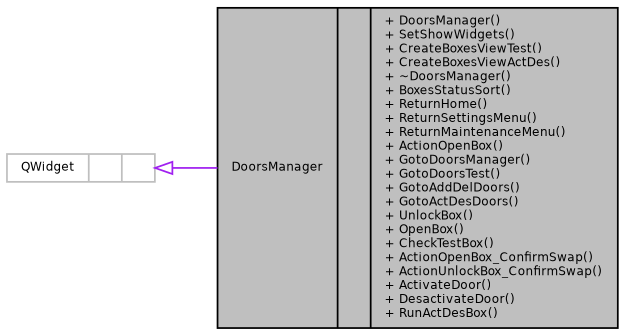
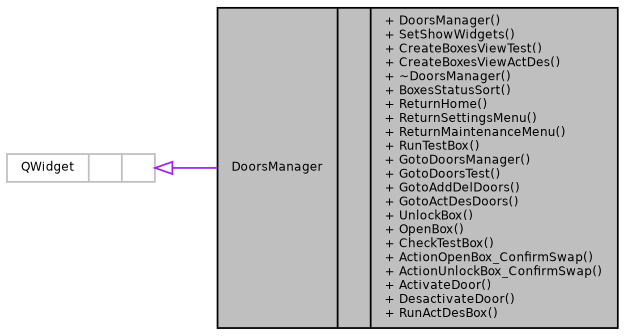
  digraph {
    rankdir=LR
    node [fontname=Helvetica fontsize=7 shape=record]
-   n1 [color=black fillcolor=grey75 fontcolor=black height=0.2 label="{DoorsManager\n||+ DoorsManager()\l+ SetShowWidgets()\l+ CreateBoxesViewTest()\l+ CreateBoxesViewActDes()\l+ ~DoorsManager()\l+ BoxesStatusSort()\l+ ReturnHome()\l+ ReturnSettingsMenu()\l+ ReturnMaintenanceMenu()\l+ ActionOpenBox()\l+ GotoDoorsManager()\l+ GotoDoorsTest()\l+ GotoAddDelDoors()\l+ GotoActDesDoors()\l+ UnlockBox()\l+ OpenBox()\l+ CheckTestBox()\l+ ActionOpenBox_ConfirmSwap()\l+ ActionUnlockBox_ConfirmSwap()\l+ ActivateDoor()\l+ DesactivateDoor()\l+ RunActDesBox()\l}" style=filled width=0.4]
+   n1 [color=black fillcolor=grey75 fontcolor=black height=0.2 label="{DoorsManager\n||+ DoorsManager()\l+ SetShowWidgets()\l+ CreateBoxesViewTest()\l+ CreateBoxesViewActDes()\l+ ~DoorsManager()\l+ BoxesStatusSort()\l+ ReturnHome()\l+ ReturnSettingsMenu()\l+ ReturnMaintenanceMenu()\l+ RunTestBox()\l+ GotoDoorsManager()\l+ GotoDoorsTest()\l+ GotoAddDelDoors()\l+ GotoActDesDoors()\l+ UnlockBox()\l+ OpenBox()\l+ CheckTestBox()\l+ ActionOpenBox_ConfirmSwap()\l+ ActionUnlockBox_ConfirmSwap()\l+ ActivateDoor()\l+ DesactivateDoor()\l+ RunActDesBox()\l}" style=filled width=0.4]
    n2 [color=grey75 height=0.2 label="{QWidget\n||}" width=0.4]
    n2 -> n1 [arrowtail=onormal color=purple dir=back fontname=Helvetica fontsize=7 labelfontname=Helvetica labelfontsize=7 style=solid]
  }
